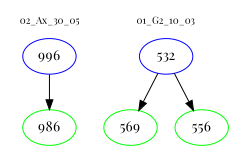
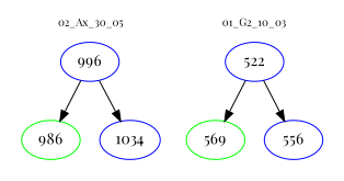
  digraph {
    fontname="Playfair Display"
    node [color=blue fontname="Playfair Display"]
    edge [color=black fontname="Playfair Display"]
    n1 [label=996]
    n2 [color=green label=986]
-   n4 [label=532]
+   n3 [label=1034]
+   n4 [label=522]
    n5 [color=green label=569]
-   n6 [color=green label=556]
+   n6 [label=556]
    subgraph cluster_1 {
      color=white
      fontsize=10
      label="02_Ax_30_05"
      n1
      n2
+     n3
    }
    subgraph cluster_2 {
      color=white
      fontsize=10
      label="01_G2_10_03"
      n4
      n5
      n6
    }
    n1 -> n2
+   n1 -> n3
    n4 -> n5
    n4 -> n6
  }
